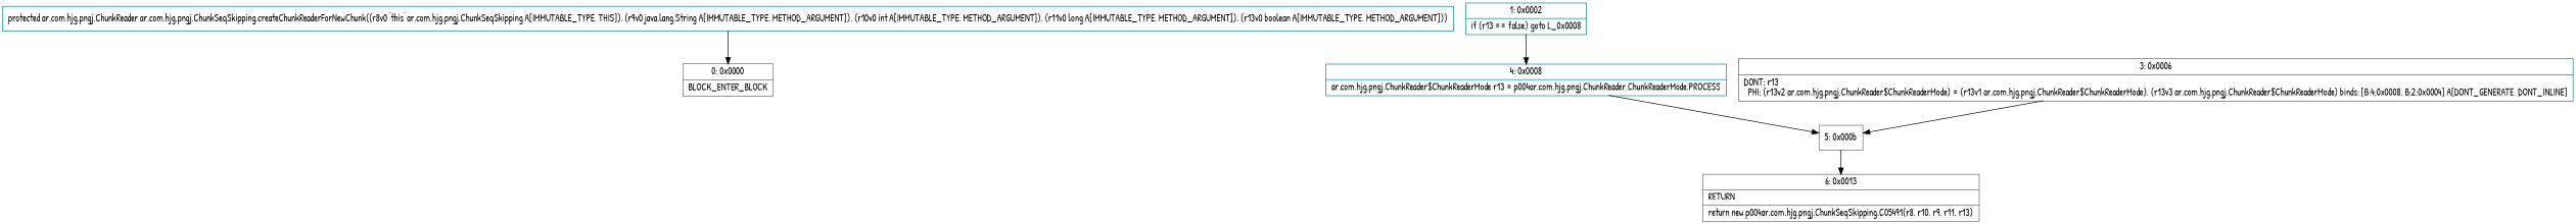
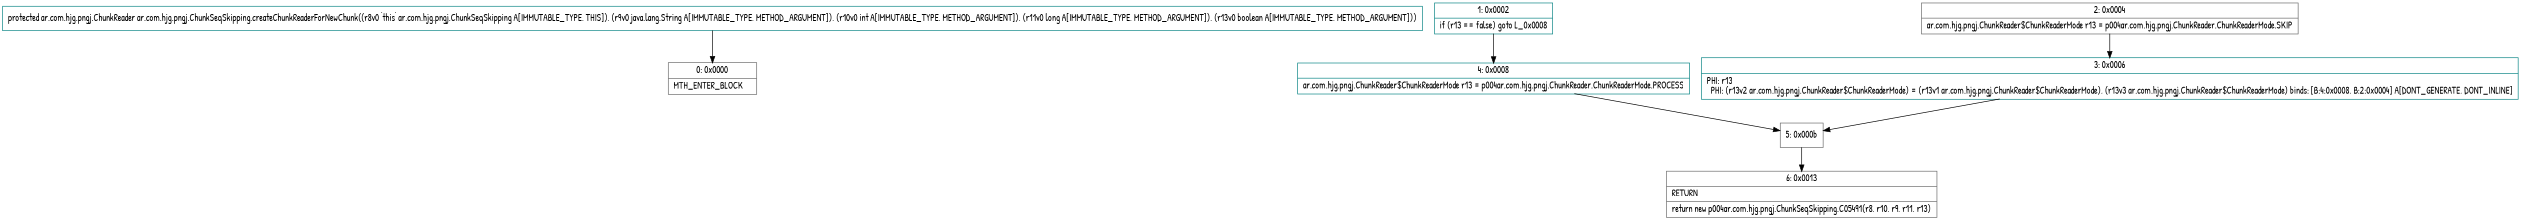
  digraph {
    fontname="Patrick Hand"
    node [color=gray40 fontname="Patrick Hand" shape=record]
    edge [fontname="Patrick Hand"]
-   n1 [label="{0\:\ 0x0000|BLOCK_ENTER_BLOCK\l}"]
+   n1 [label="{0\:\ 0x0000|MTH_ENTER_BLOCK\l}"]
    n2 [color=teal label="{1\:\ 0x0002|if (r13 == false) goto L_0x0008\l}"]
    n3 [color=teal label="{4\:\ 0x0008|ar.com.hjg.pngj.ChunkReader$ChunkReaderMode r13 = p004ar.com.hjg.pngj.ChunkReader.ChunkReaderMode.PROCESS\l}"]
-   n5 [color=teal label="{3\:\ 0x0006|DONT: r13 \l  PHI: (r13v2 ar.com.hjg.pngj.ChunkReader$ChunkReaderMode) = (r13v1 ar.com.hjg.pngj.ChunkReader$ChunkReaderMode), (r13v3 ar.com.hjg.pngj.ChunkReader$ChunkReaderMode) binds: [B:4:0x0008, B:2:0x0004] A[DONT_GENERATE, DONT_INLINE]\l}"]
+   n4 [label="{2\:\ 0x0004|ar.com.hjg.pngj.ChunkReader$ChunkReaderMode r13 = p004ar.com.hjg.pngj.ChunkReader.ChunkReaderMode.SKIP\l}"]
+   n5 [color=teal label="{3\:\ 0x0006|PHI: r13 \l  PHI: (r13v2 ar.com.hjg.pngj.ChunkReader$ChunkReaderMode) = (r13v1 ar.com.hjg.pngj.ChunkReader$ChunkReaderMode), (r13v3 ar.com.hjg.pngj.ChunkReader$ChunkReaderMode) binds: [B:4:0x0008, B:2:0x0004] A[DONT_GENERATE, DONT_INLINE]\l}"]
    n6 [label="{5\:\ 0x000b}"]
    n7 [label="{6\:\ 0x0013|RETURN\l|return new p004ar.com.hjg.pngj.ChunkSeqSkipping.C05491(r8, r10, r9, r11, r13)\l}"]
    n8 [color=teal label="{protected ar.com.hjg.pngj.ChunkReader ar.com.hjg.pngj.ChunkSeqSkipping.createChunkReaderForNewChunk((r8v0 'this' ar.com.hjg.pngj.ChunkSeqSkipping A[IMMUTABLE_TYPE, THIS]), (r9v0 java.lang.String A[IMMUTABLE_TYPE, METHOD_ARGUMENT]), (r10v0 int A[IMMUTABLE_TYPE, METHOD_ARGUMENT]), (r11v0 long A[IMMUTABLE_TYPE, METHOD_ARGUMENT]), (r13v0 boolean A[IMMUTABLE_TYPE, METHOD_ARGUMENT])) }"]
    n2 -> n3
    n3 -> n6
+   n4 -> n5
    n5 -> n6
    n6 -> n7
    n8 -> n1
  }
